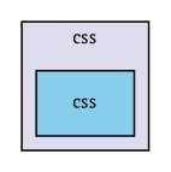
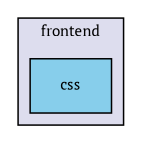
  digraph {
    compound=true
    fontname="PT Serif"
    n1 [fillcolor=skyblue fontname="PT Serif" fontsize=10 label=css pencolor=black shape=box style=filled]
    subgraph cluster_1 {
      bgcolor="#ddddee"
      fontsize=10
-     label=css
+     label=frontend
      pencolor=black
      n1
    }
  }
